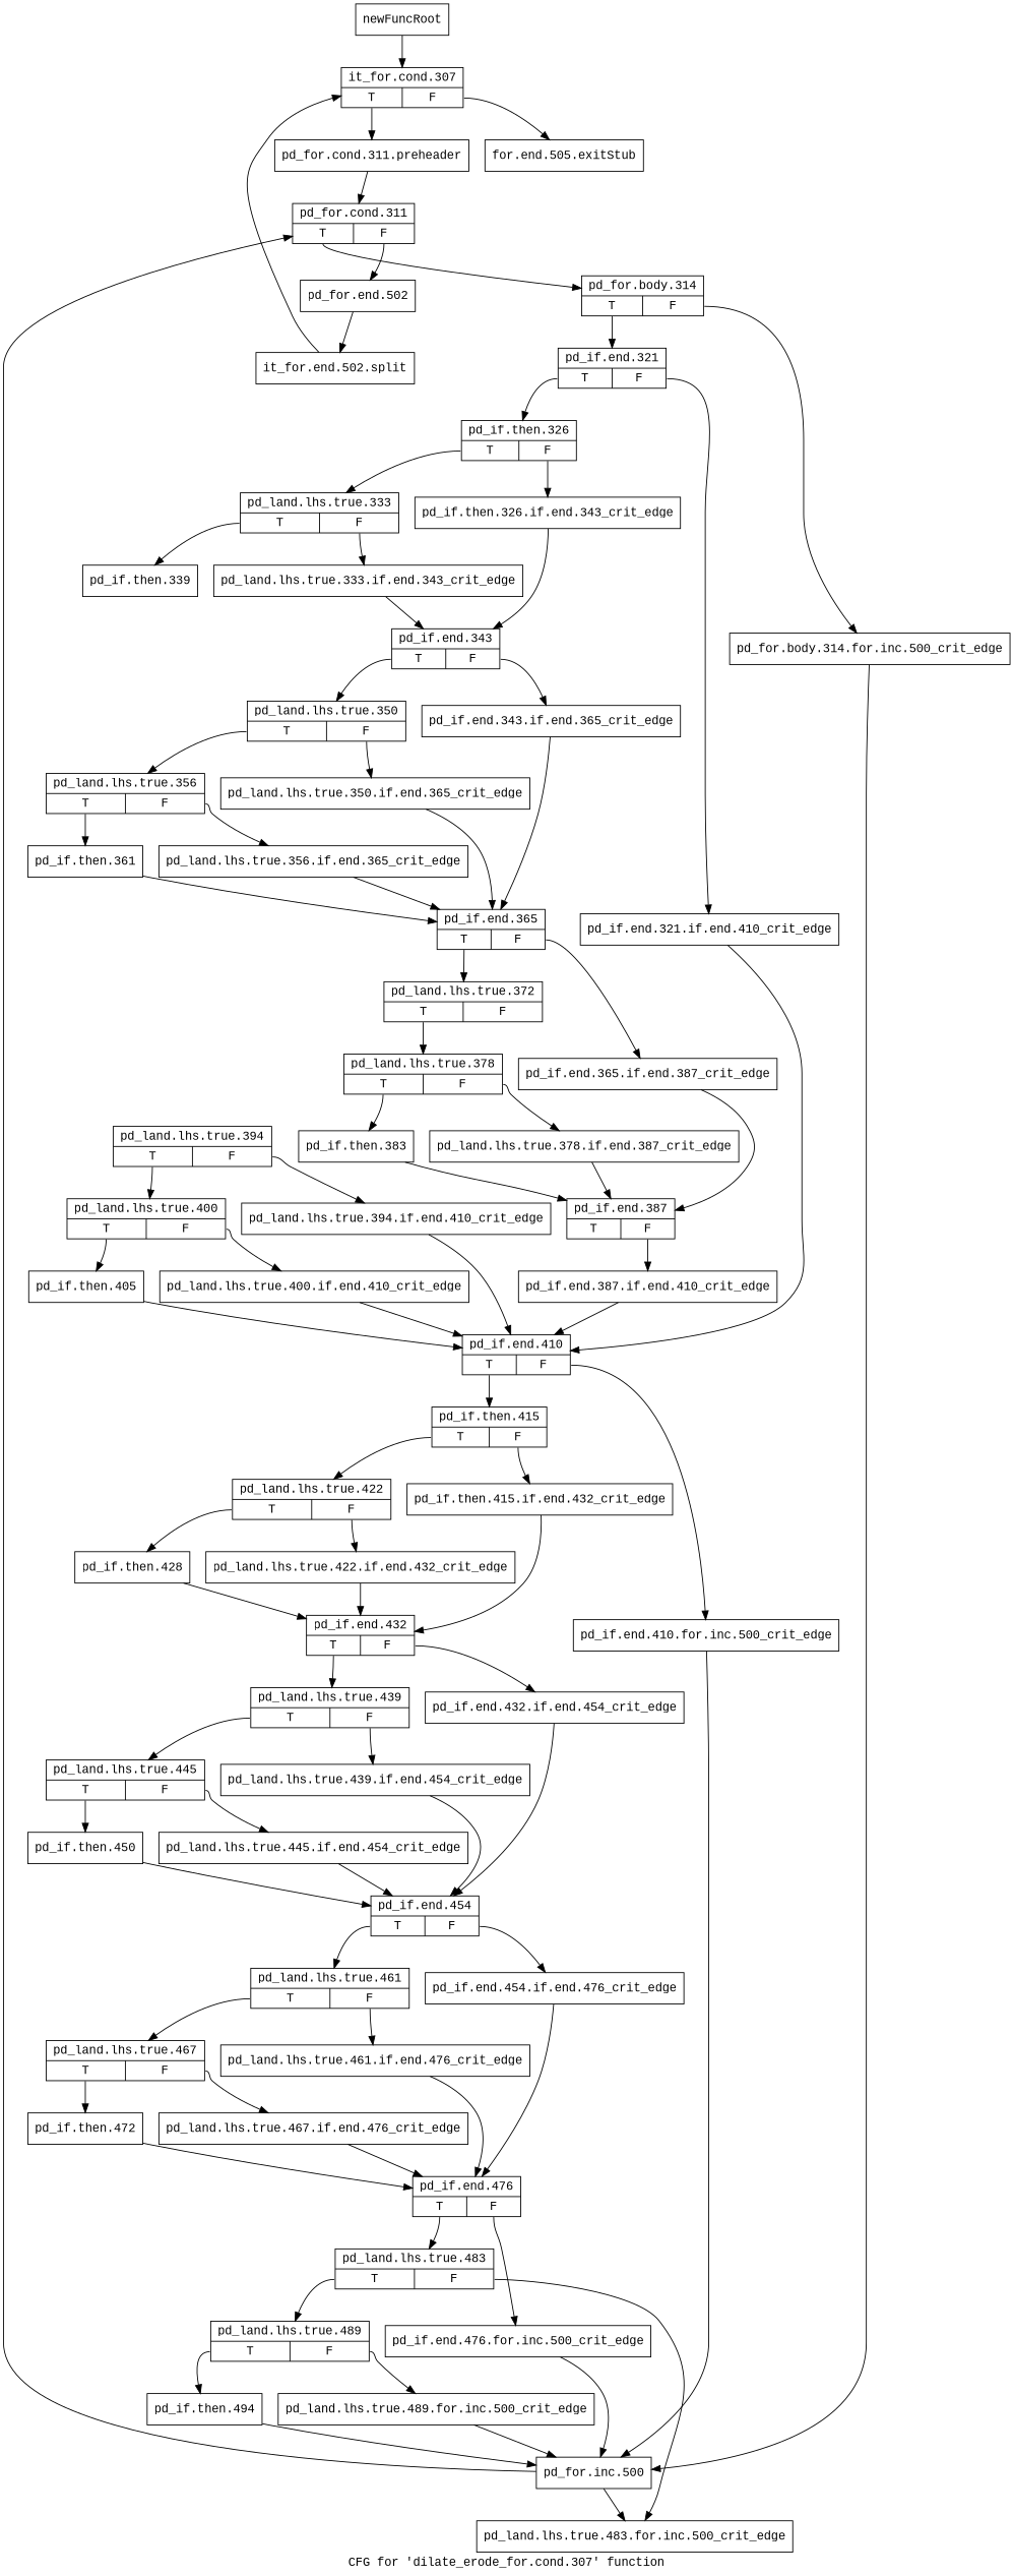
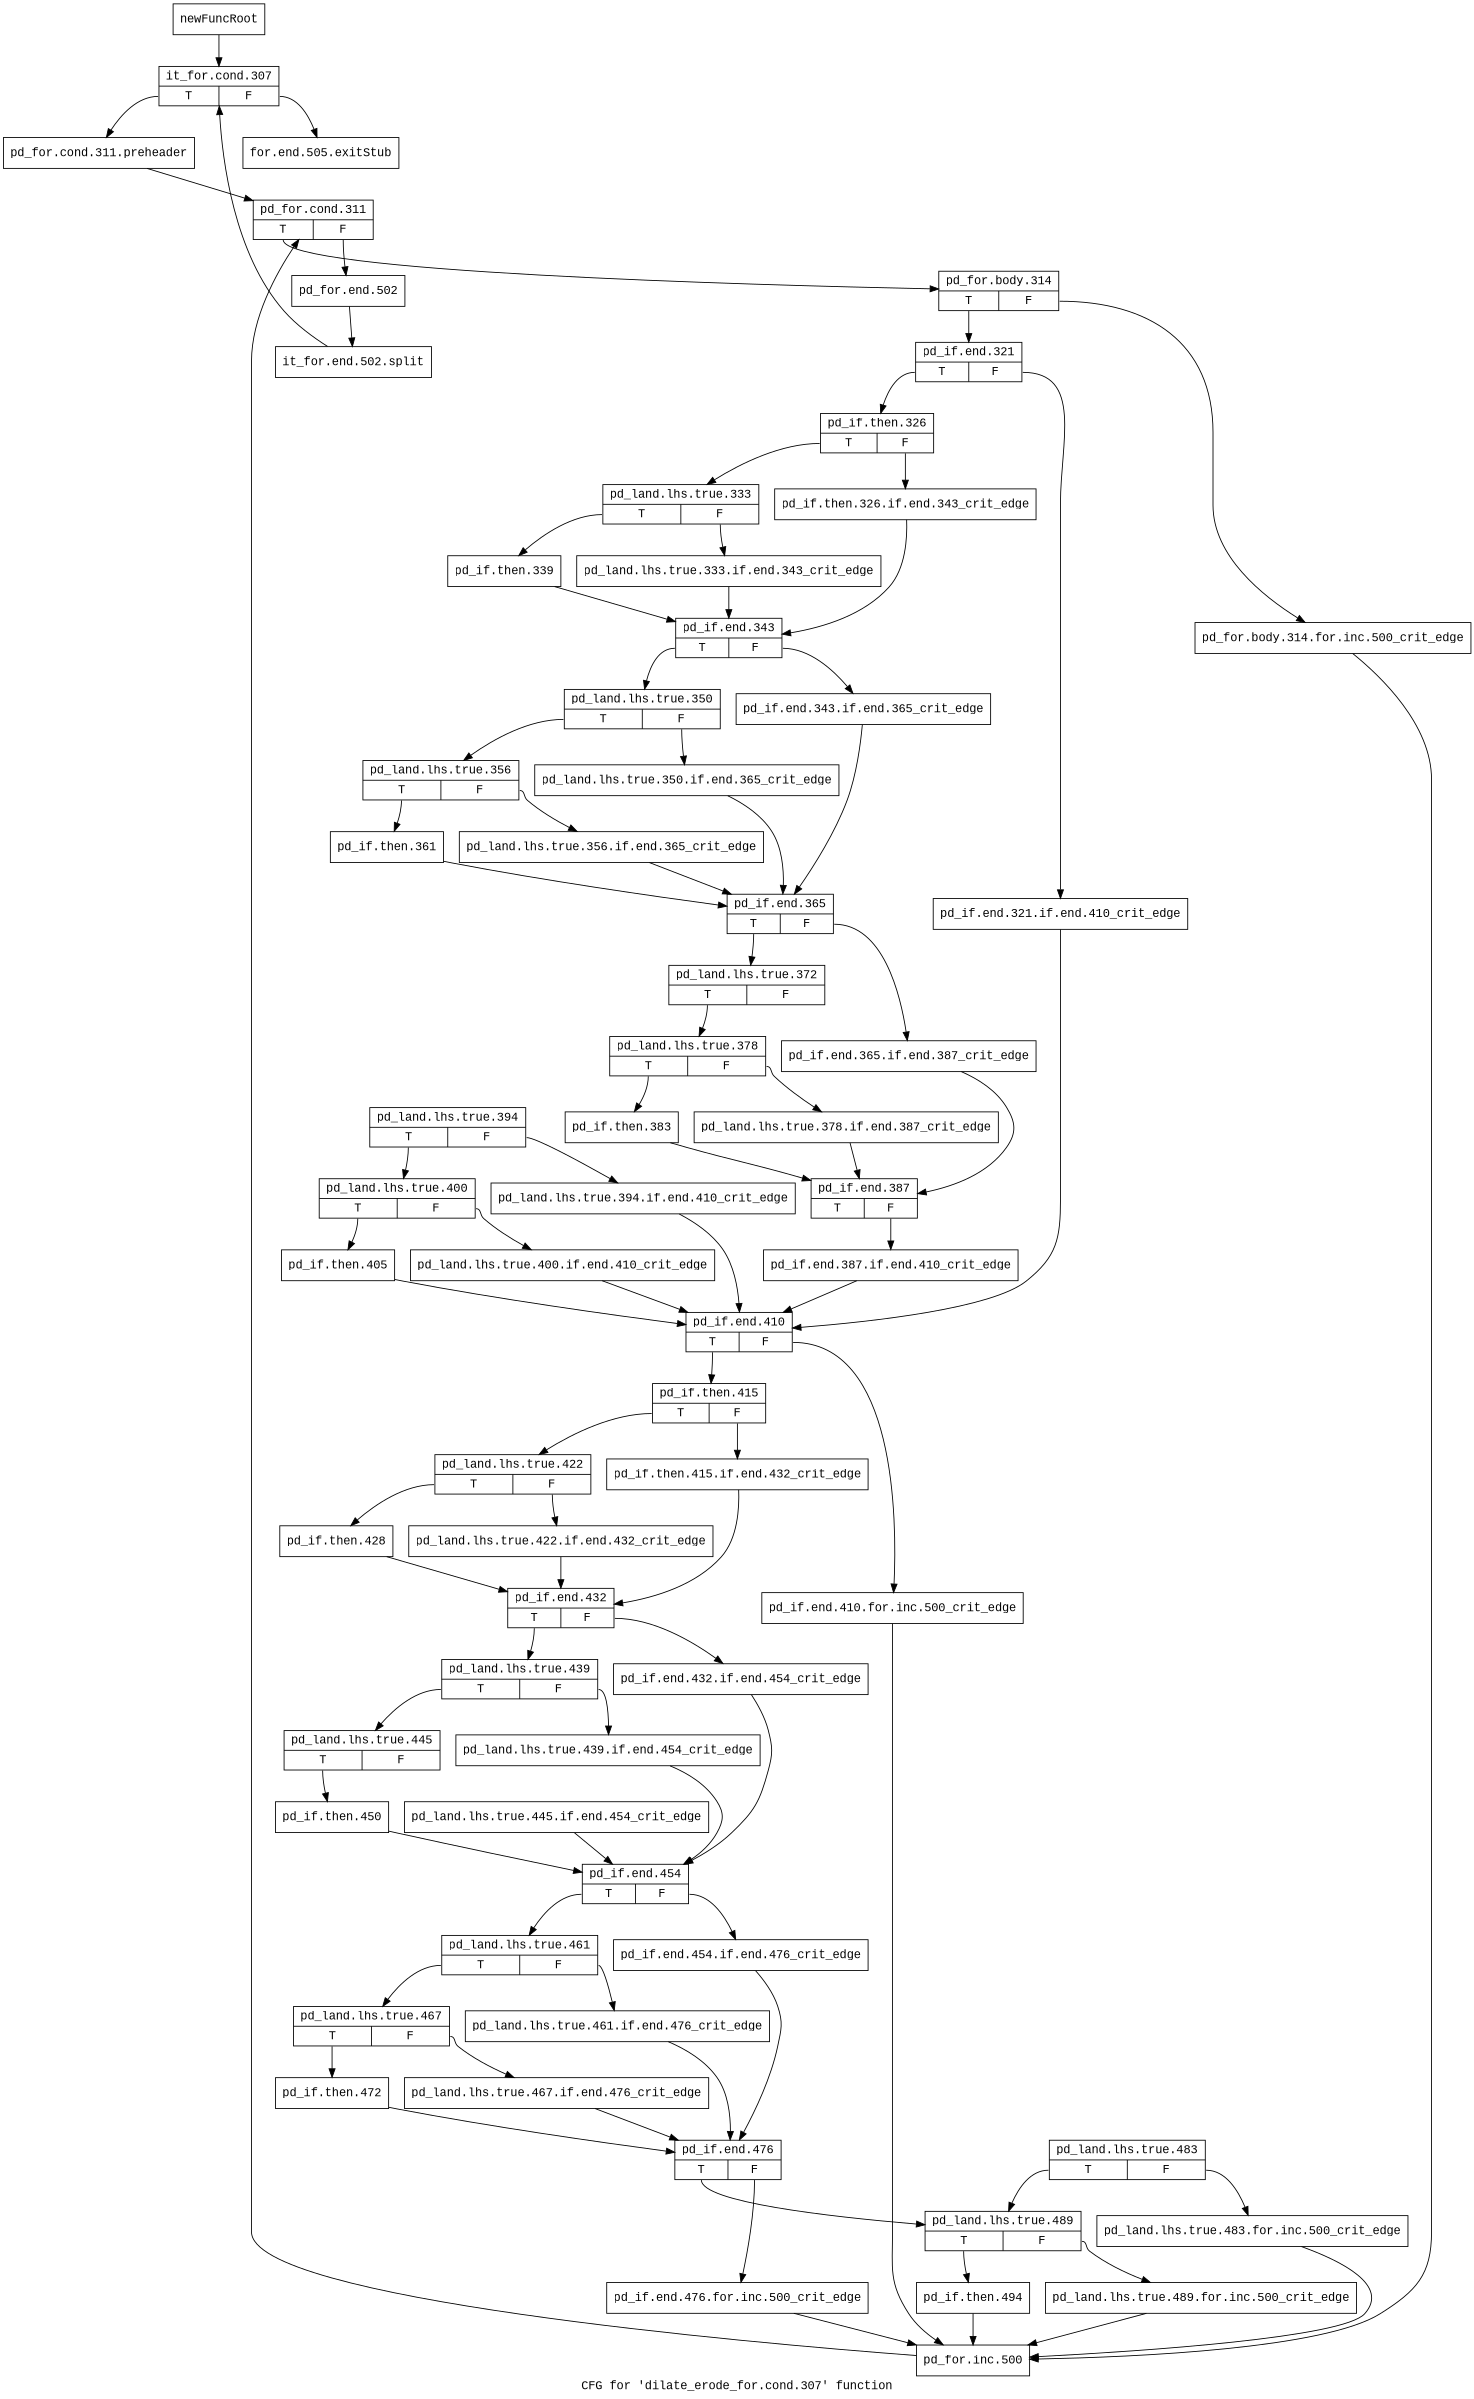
  digraph {
    fontname="Liberation Mono"
    label="CFG for 'dilate_erode_for.cond.307' function"
    node [fontname="Liberation Mono" shape=record]
    edge [fontname="Liberation Mono"]
    n1 [label="{newFuncRoot}"]
    n2 [label="{it_for.cond.307|{<s0>T|<s1>F}}"]
    n3 [label="{for.end.505.exitStub}"]
    n4 [label="{pd_for.cond.311.preheader}"]
    n5 [label="{pd_for.cond.311|{<s0>T|<s1>F}}"]
    n6 [label="{pd_for.body.314|{<s0>T|<s1>F}}"]
    n7 [label="{pd_for.end.502}"]
    n8 [label="{pd_if.end.321|{<s0>T|<s1>F}}"]
    n9 [label="{pd_for.body.314.for.inc.500_crit_edge}"]
    n10 [label="{it_for.end.502.split}"]
    n11 [label="{pd_if.then.326|{<s0>T|<s1>F}}"]
    n12 [label="{pd_if.end.321.if.end.410_crit_edge}"]
    n13 [label="{pd_for.inc.500}"]
    n14 [label="{pd_land.lhs.true.333|{<s0>T|<s1>F}}"]
    n15 [label="{pd_if.then.326.if.end.343_crit_edge}"]
    n16 [label="{pd_if.end.410|{<s0>T|<s1>F}}"]
    n17 [label="{pd_if.then.339}"]
    n18 [label="{pd_land.lhs.true.333.if.end.343_crit_edge}"]
    n19 [label="{pd_if.end.343|{<s0>T|<s1>F}}"]
    n20 [label="{pd_if.then.415|{<s0>T|<s1>F}}"]
    n21 [label="{pd_if.end.410.for.inc.500_crit_edge}"]
    n22 [label="{pd_land.lhs.true.422|{<s0>T|<s1>F}}"]
    n23 [label="{pd_if.then.415.if.end.432_crit_edge}"]
    n24 [label="{pd_land.lhs.true.350|{<s0>T|<s1>F}}"]
    n25 [label="{pd_if.end.343.if.end.365_crit_edge}"]
    n26 [label="{pd_land.lhs.true.356|{<s0>T|<s1>F}}"]
    n27 [label="{pd_land.lhs.true.350.if.end.365_crit_edge}"]
    n28 [label="{pd_if.end.365|{<s0>T|<s1>F}}"]
    n29 [label="{pd_if.then.361}"]
    n30 [label="{pd_land.lhs.true.356.if.end.365_crit_edge}"]
    n31 [label="{pd_land.lhs.true.372|{<s0>T|<s1>F}}"]
    n32 [label="{pd_if.end.365.if.end.387_crit_edge}"]
    n33 [label="{pd_land.lhs.true.378|{<s0>T|<s1>F}}"]
    n34 [label="{pd_if.end.387|{<s0>T|<s1>F}}"]
    n35 [label="{pd_if.then.383}"]
    n36 [label="{pd_land.lhs.true.378.if.end.387_crit_edge}"]
    n37 [label="{pd_if.end.387.if.end.410_crit_edge}"]
    n38 [label="{pd_land.lhs.true.394|{<s0>T|<s1>F}}"]
    n39 [label="{pd_land.lhs.true.400|{<s0>T|<s1>F}}"]
    n40 [label="{pd_land.lhs.true.394.if.end.410_crit_edge}"]
    n41 [label="{pd_if.then.405}"]
    n42 [label="{pd_land.lhs.true.400.if.end.410_crit_edge}"]
    n43 [label="{pd_if.then.428}"]
    n44 [label="{pd_land.lhs.true.422.if.end.432_crit_edge}"]
    n45 [label="{pd_if.end.432|{<s0>T|<s1>F}}"]
    n46 [label="{pd_land.lhs.true.439|{<s0>T|<s1>F}}"]
    n47 [label="{pd_if.end.432.if.end.454_crit_edge}"]
    n48 [label="{pd_land.lhs.true.445|{<s0>T|<s1>F}}"]
    n49 [label="{pd_land.lhs.true.439.if.end.454_crit_edge}"]
    n50 [label="{pd_if.end.454|{<s0>T|<s1>F}}"]
    n51 [label="{pd_if.then.450}"]
    n52 [label="{pd_land.lhs.true.445.if.end.454_crit_edge}"]
    n53 [label="{pd_land.lhs.true.461|{<s0>T|<s1>F}}"]
    n54 [label="{pd_if.end.454.if.end.476_crit_edge}"]
    n55 [label="{pd_land.lhs.true.467|{<s0>T|<s1>F}}"]
    n56 [label="{pd_land.lhs.true.461.if.end.476_crit_edge}"]
    n57 [label="{pd_if.end.476|{<s0>T|<s1>F}}"]
    n58 [label="{pd_if.then.472}"]
    n59 [label="{pd_land.lhs.true.467.if.end.476_crit_edge}"]
    n60 [label="{pd_land.lhs.true.483|{<s0>T|<s1>F}}"]
    n61 [label="{pd_if.end.476.for.inc.500_crit_edge}"]
    n62 [label="{pd_land.lhs.true.489|{<s0>T|<s1>F}}"]
    n63 [label="{pd_land.lhs.true.483.for.inc.500_crit_edge}"]
    n64 [label="{pd_if.then.494}"]
    n65 [label="{pd_land.lhs.true.489.for.inc.500_crit_edge}"]
    n1 -> n2
    n2 -> n3 [tailport=s1]
    n2 -> n4 [tailport=s0]
    n4 -> n5
    n5 -> n6 [tailport=s0]
    n5 -> n7 [tailport=s1]
    n6 -> n8 [tailport=s0]
    n6 -> n9 [tailport=s1]
    n7 -> n10
    n8 -> n11 [tailport=s0]
    n8 -> n12 [tailport=s1]
    n9 -> n13
    n10 -> n2
    n11 -> n14 [tailport=s0]
    n11 -> n15 [tailport=s1]
    n12 -> n16
    n13 -> n5
    n14 -> n17 [tailport=s0]
    n14 -> n18 [tailport=s1]
    n15 -> n19
    n16 -> n20 [tailport=s0]
    n16 -> n21 [tailport=s1]
+   n17 -> n19
    n18 -> n19
    n19 -> n24 [tailport=s0]
    n19 -> n25 [tailport=s1]
    n20 -> n22 [tailport=s0]
    n20 -> n23 [tailport=s1]
    n21 -> n13
    n22 -> n43 [tailport=s0]
    n22 -> n44 [tailport=s1]
    n23 -> n45
    n24 -> n26 [tailport=s0]
    n24 -> n27 [tailport=s1]
    n25 -> n28
    n26 -> n29 [tailport=s0]
    n26 -> n30 [tailport=s1]
    n27 -> n28
    n28 -> n31 [tailport=s0]
    n28 -> n32 [tailport=s1]
    n29 -> n28
    n30 -> n28
    n31 -> n33 [tailport=s0]
    n32 -> n34
    n33 -> n35 [tailport=s0]
    n33 -> n36 [tailport=s1]
    n34 -> n37 [tailport=s1]
    n35 -> n34
    n36 -> n34
    n37 -> n16
    n38 -> n39 [tailport=s0]
    n38 -> n40 [tailport=s1]
    n39 -> n41 [tailport=s0]
    n39 -> n42 [tailport=s1]
    n40 -> n16
    n41 -> n16
    n42 -> n16
    n43 -> n45
    n44 -> n45
    n45 -> n46 [tailport=s0]
    n45 -> n47 [tailport=s1]
    n46 -> n48 [tailport=s0]
    n46 -> n49 [tailport=s1]
    n47 -> n50
    n48 -> n51 [tailport=s0]
-   n48 -> n52 [tailport=s1]
    n49 -> n50
    n50 -> n53 [tailport=s0]
    n50 -> n54 [tailport=s1]
    n51 -> n50
    n52 -> n50
    n53 -> n55 [tailport=s0]
    n53 -> n56 [tailport=s1]
    n54 -> n57
    n55 -> n58 [tailport=s0]
    n55 -> n59 [tailport=s1]
    n56 -> n57
-   n57 -> n60 [tailport=s0]
+   n57 -> n62 [tailport=s0]
    n57 -> n61 [tailport=s1]
    n58 -> n57
    n59 -> n57
    n60 -> n62 [tailport=s0]
    n60 -> n63 [tailport=s1]
    n61 -> n13
    n62 -> n64 [tailport=s0]
    n62 -> n65 [tailport=s1]
-   n13 -> n63
+   n63 -> n13
    n64 -> n13
    n65 -> n13
  }
